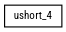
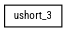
  digraph {
    rankdir=LR
    fontname="Roboto Condensed"
-   n1 [color=black fillcolor=white fontname="Roboto Condensed" fontsize=10 height=0.2 label=ushort_4 shape=record style=filled width=0.4]
+   n1 [color=black fillcolor=white fontname="Roboto Condensed" fontsize=10 height=0.2 label=ushort_3 shape=record style=filled width=0.4]
  }
